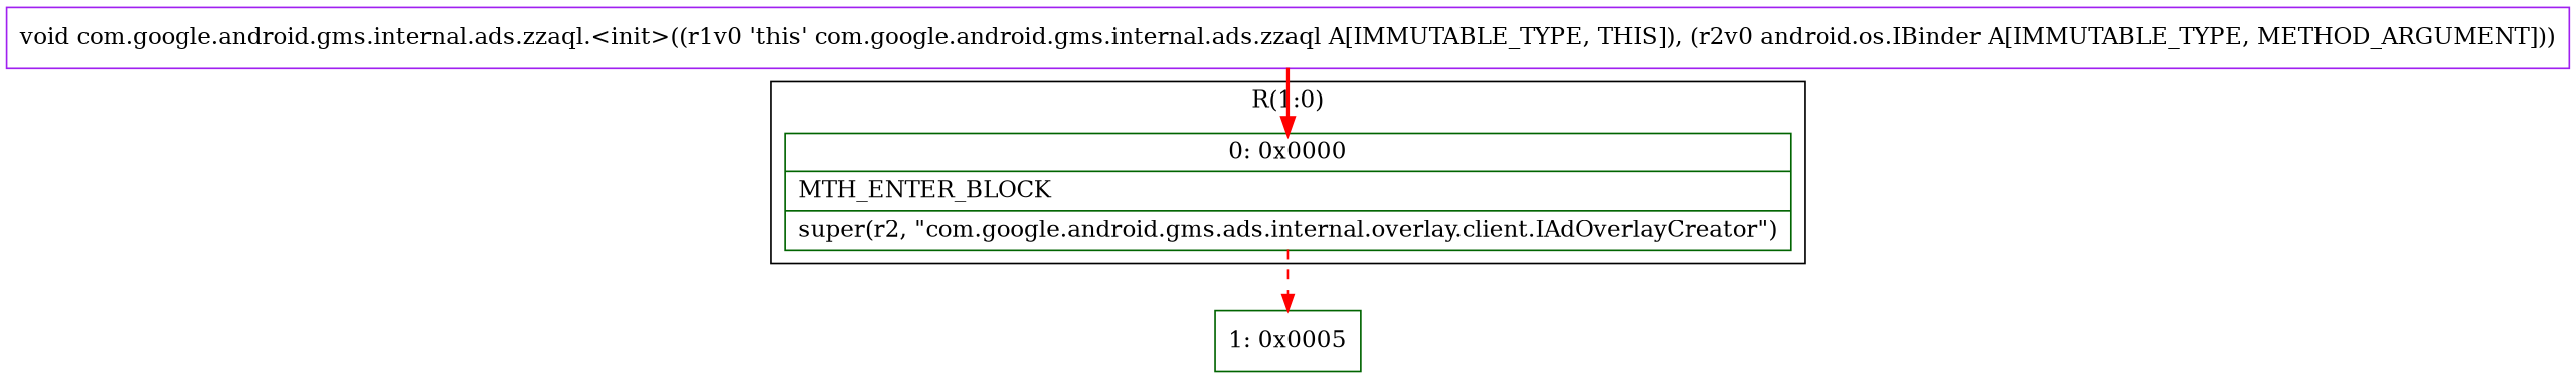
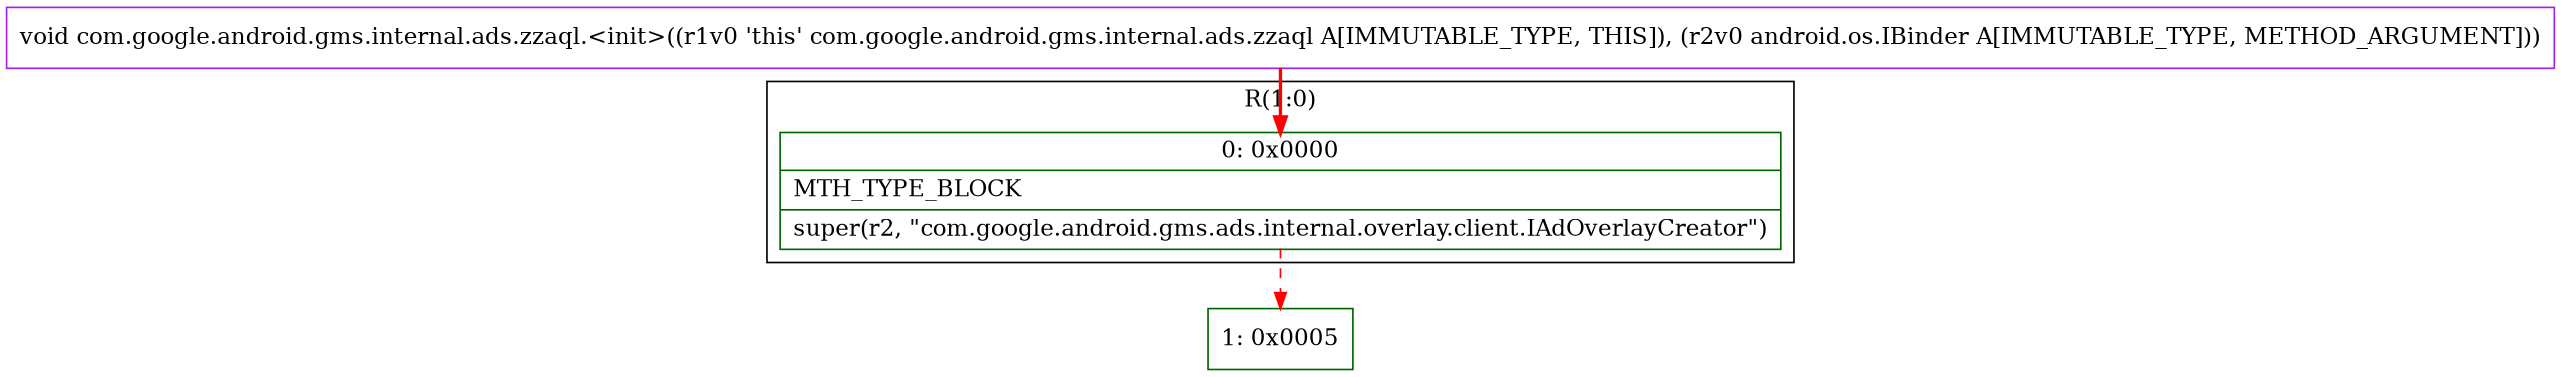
  digraph {
    node [color=darkgreen shape=record]
    edge [color=red]
-   n1 [label="{0\:\ 0x0000|MTH_ENTER_BLOCK\l|super(r2, \"com.google.android.gms.ads.internal.overlay.client.IAdOverlayCreator\")\l}"]
+   n1 [label="{0\:\ 0x0000|MTH_TYPE_BLOCK\l|super(r2, \"com.google.android.gms.ads.internal.overlay.client.IAdOverlayCreator\")\l}"]
    n2 [label="{1\:\ 0x0005}"]
    n3 [label="{void com.google.android.gms.internal.ads.zzaql.\<init\>((r1v0 'this' com.google.android.gms.internal.ads.zzaql A[IMMUTABLE_TYPE, THIS]), (r2v0 android.os.IBinder A[IMMUTABLE_TYPE, METHOD_ARGUMENT])) }" color=purple]
    subgraph cluster_1 {
      label="R(1:0)"
      n1
    }
    n1 -> n2 [style=dashed]
    n3 -> n1 [style=bold]
  }
